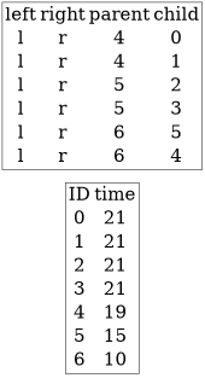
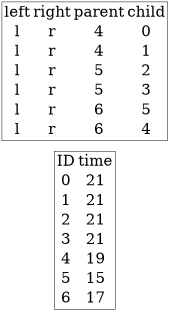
  digraph {
    rankdir=LR
    node [fontsize=32]
-   n1 [label=<       <table border='1' cellborder='0'>         <tr><td>ID</td><td>time</td></tr>         <tr><td>0</td><td>21</td></tr>         <tr><td>1</td><td>21</td></tr>         <tr><td>2</td><td>21</td></tr>         <tr><td>3</td><td>21</td></tr>         <tr><td>4</td><td>19</td></tr>         <tr><td>5</td><td>15</td></tr>         <tr><td>6</td><td>10</td></tr>     </table>      > shape=plaintext]
+   n1 [label=<       <table border='1' cellborder='0'>         <tr><td>ID</td><td>time</td></tr>         <tr><td>0</td><td>21</td></tr>         <tr><td>1</td><td>21</td></tr>         <tr><td>2</td><td>21</td></tr>         <tr><td>3</td><td>21</td></tr>         <tr><td>4</td><td>19</td></tr>         <tr><td>5</td><td>15</td></tr>         <tr><td>6</td><td>17</td></tr>     </table>      > shape=plaintext]
    n2 [label=<     <table border='1' cellborder='0'>         <tr><td>left</td><td>right</td><td>parent</td><td>child</td></tr>         <tr><td>l</td><td>r</td><td>4</td><td>0</td></tr>         <tr><td>l</td><td>r</td><td>4</td><td>1</td></tr>         <tr><td>l</td><td>r</td><td>5</td><td>2</td></tr>         <tr><td>l</td><td>r</td><td>5</td><td>3</td></tr>         <tr><td>l</td><td>r</td><td>6</td><td>5</td></tr>         <tr><td>l</td><td>r</td><td>6</td><td>4</td></tr>     </table>      > shape=plain]
  }
